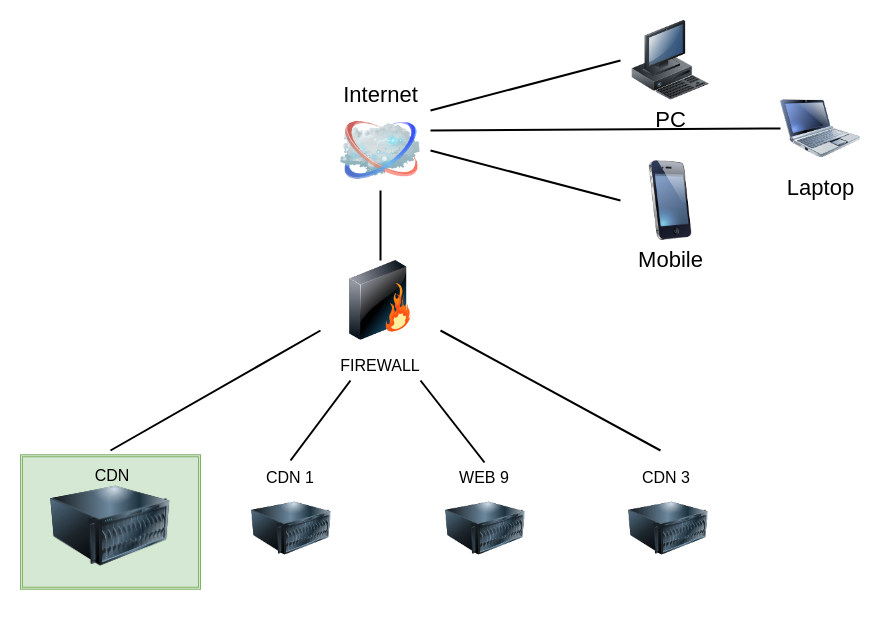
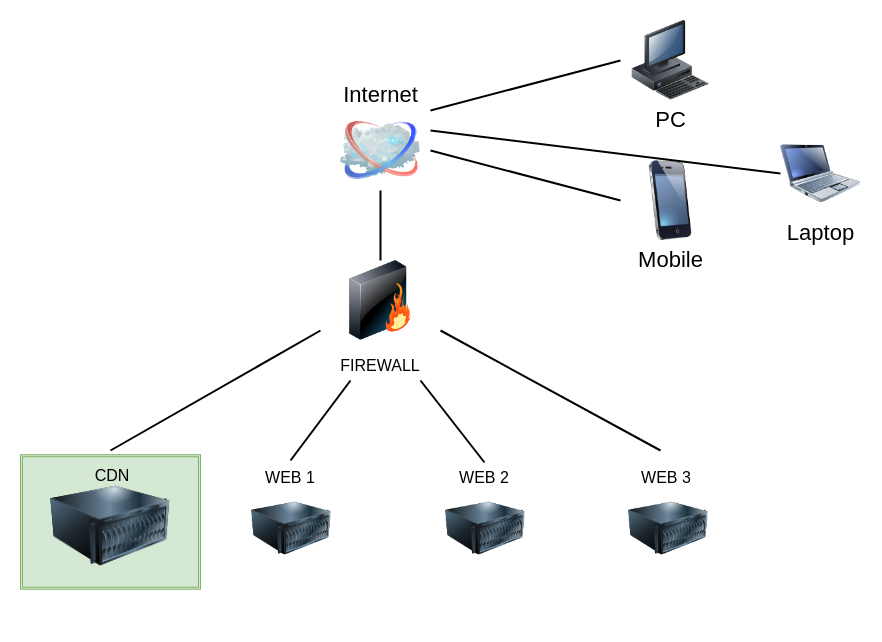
  <mxCell id="0" />
  <mxCell id="1" parent="0" />
  <mxCell id="2" value="Internet" style="image;html=1;labelBackgroundColor=#ffffff;image=img/lib/clip_art/networking/Cloud_128x128.png;rounded=1;shadow=0;comic=0;strokeWidth=2;fontSize=22;labelPosition=center;verticalLabelPosition=top;align=center;verticalAlign=bottom;" parent="1" vertex="1"><mxGeometry x="340" y="110" width="80" height="80" as="geometry" /></mxCell>
  <mxCell id="3" style="edgeStyle=none;rounded=0;html=1;labelBackgroundColor=none;endArrow=none;strokeWidth=2;fontFamily=Verdana;fontSize=22" parent="1" source="4" target="2" edge="1"><mxGeometry relative="1" as="geometry" /></mxCell>
  <mxCell id="4" value="" style="image;html=1;labelBackgroundColor=#ffffff;image=img/lib/clip_art/networking/Firewall_128x128.png;rounded=1;shadow=0;comic=0;strokeWidth=2;fontSize=22;labelPosition=right;verticalLabelPosition=middle;align=left;verticalAlign=middle;" parent="1" vertex="1"><mxGeometry x="340" y="260" width="80" height="80" as="geometry" /></mxCell>
  <mxCell id="5" value="PC" style="image;html=1;labelBackgroundColor=#ffffff;image=img/lib/clip_art/computers/Workstation_128x128.png;rounded=1;shadow=0;comic=0;strokeWidth=2;fontSize=22" parent="1" vertex="1"><mxGeometry x="630" y="20" width="80" height="80" as="geometry" /></mxCell>
  <mxCell id="6" value="Mobile" style="image;html=1;labelBackgroundColor=#ffffff;image=img/lib/clip_art/telecommunication/iPhone_128x128.png;rounded=1;shadow=0;comic=0;strokeWidth=2;fontSize=22" parent="1" vertex="1"><mxGeometry x="630" y="160" width="80" height="80" as="geometry" /></mxCell>
- <mxCell id="7" value="Laptop" style="image;html=1;labelBackgroundColor=#ffffff;image=img/lib/clip_art/computers/Netbook_128x128.png;rounded=1;shadow=0;comic=0;strokeColor=#000000;strokeWidth=2;fillColor=#FFFFFF;fontSize=22;fontColor=#000000;" parent="1" vertex="1"><mxGeometry x="780" y="88" width="80" height="80" as="geometry" /></mxCell>
+ <mxCell id="7" value="Laptop" style="image;html=1;labelBackgroundColor=#ffffff;image=img/lib/clip_art/computers/Netbook_128x128.png;rounded=1;shadow=0;comic=0;strokeColor=#000000;strokeWidth=2;fillColor=#FFFFFF;fontSize=22;fontColor=#000000;" parent="1" vertex="1"><mxGeometry x="780" y="133" width="80" height="80" as="geometry" /></mxCell>
  <mxCell id="8" style="edgeStyle=none;rounded=0;html=1;labelBackgroundColor=none;endArrow=none;strokeWidth=2;fontFamily=Verdana;fontSize=22;exitX=0;exitY=0.5;exitDx=0;exitDy=0;" edge="1" parent="1" source="7"><mxGeometry relative="1" as="geometry"><mxPoint x="390" y="445" as="sourcePoint" /><mxPoint x="430" y="130" as="targetPoint" /></mxGeometry></mxCell>
  <mxCell id="9" style="edgeStyle=none;rounded=0;html=1;labelBackgroundColor=none;endArrow=none;strokeWidth=2;fontFamily=Verdana;fontSize=22;" edge="1" parent="1"><mxGeometry relative="1" as="geometry"><mxPoint x="620" y="60" as="sourcePoint" /><mxPoint x="430" y="110" as="targetPoint" /></mxGeometry></mxCell>
  <mxCell id="10" style="edgeStyle=none;rounded=0;html=1;labelBackgroundColor=none;endArrow=none;strokeWidth=2;fontFamily=Verdana;fontSize=22;" edge="1" parent="1"><mxGeometry relative="1" as="geometry"><mxPoint x="620" y="200" as="sourcePoint" /><mxPoint x="430" y="150" as="targetPoint" /></mxGeometry></mxCell>
  <mxCell id="11" value="" style="group" vertex="1" connectable="0" parent="1"><mxGeometry x="111" y="425" width="638" height="190" as="geometry" /></mxCell>
  <mxCell id="12" value="" style="image;html=1;image=img/lib/clip_art/computers/Server_128x128.png" vertex="1" parent="11"><mxGeometry x="140" y="63" width="80" height="80" as="geometry" /></mxCell>
  <mxCell id="13" value="" style="image;html=1;image=img/lib/clip_art/computers/Server_128x128.png" vertex="1" parent="11"><mxGeometry x="334" y="63" width="80" height="80" as="geometry" /></mxCell>
  <mxCell id="14" value="" style="image;html=1;image=img/lib/clip_art/computers/Server_128x128.png" vertex="1" parent="11"><mxGeometry x="517" y="63" width="80" height="80" as="geometry" /></mxCell>
- <mxCell id="15" value="CDN 1" style="text;strokeColor=none;fillColor=none;html=1;align=center;verticalAlign=middle;whiteSpace=wrap;rounded=0;fontSize=16;" vertex="1" parent="11"><mxGeometry x="149" y="37" width="60" height="30" as="geometry" /></mxCell>
- <mxCell id="16" value="WEB 9" style="text;strokeColor=none;fillColor=none;html=1;align=center;verticalAlign=middle;whiteSpace=wrap;rounded=0;fontSize=16;" vertex="1" parent="11"><mxGeometry x="343" y="37" width="60" height="30" as="geometry" /></mxCell>
- <mxCell id="17" value="CDN 3" style="text;strokeColor=none;fillColor=none;html=1;align=center;verticalAlign=middle;whiteSpace=wrap;rounded=0;fontSize=16;" vertex="1" parent="11"><mxGeometry x="525" y="37" width="60" height="30" as="geometry" /></mxCell>
+ <mxCell id="15" value="WEB 1" style="text;strokeColor=none;fillColor=none;html=1;align=center;verticalAlign=middle;whiteSpace=wrap;rounded=0;fontSize=16;" vertex="1" parent="11"><mxGeometry x="149" y="37" width="60" height="30" as="geometry" /></mxCell>
+ <mxCell id="16" value="WEB 2" style="text;strokeColor=none;fillColor=none;html=1;align=center;verticalAlign=middle;whiteSpace=wrap;rounded=0;fontSize=16;" vertex="1" parent="11"><mxGeometry x="343" y="37" width="60" height="30" as="geometry" /></mxCell>
+ <mxCell id="17" value="WEB 3" style="text;strokeColor=none;fillColor=none;html=1;align=center;verticalAlign=middle;whiteSpace=wrap;rounded=0;fontSize=16;" vertex="1" parent="11"><mxGeometry x="525" y="37" width="60" height="30" as="geometry" /></mxCell>
  <mxCell id="18" style="edgeStyle=none;curved=1;rounded=0;orthogonalLoop=1;jettySize=auto;html=1;entryX=0.5;entryY=0;entryDx=0;entryDy=0;fontSize=12;startSize=8;endSize=8;" edge="1" parent="11" source="16" target="16"><mxGeometry relative="1" as="geometry" /></mxCell>
  <mxCell id="19" value="FIREWALL" style="text;strokeColor=none;fillColor=none;html=1;align=center;verticalAlign=middle;whiteSpace=wrap;rounded=0;fontSize=16;" vertex="1" parent="1"><mxGeometry x="335" y="350" width="90" height="30" as="geometry" /></mxCell>
  <mxCell id="20" style="edgeStyle=none;rounded=0;html=1;labelBackgroundColor=none;endArrow=none;strokeWidth=2;fontFamily=Verdana;fontSize=22;exitX=0.5;exitY=0;exitDx=0;exitDy=0;" edge="1" parent="1"><mxGeometry relative="1" as="geometry"><mxPoint x="320" y="330" as="sourcePoint" /><mxPoint x="110" y="450" as="targetPoint" /></mxGeometry></mxCell>
  <mxCell id="21" style="edgeStyle=none;rounded=0;html=1;labelBackgroundColor=none;endArrow=none;strokeWidth=2;fontFamily=Verdana;fontSize=22;" edge="1" parent="1"><mxGeometry relative="1" as="geometry"><mxPoint x="660" y="450" as="sourcePoint" /><mxPoint x="440" y="330" as="targetPoint" /></mxGeometry></mxCell>
  <mxCell id="22" style="edgeStyle=none;rounded=0;html=1;labelBackgroundColor=none;endArrow=none;strokeWidth=2;fontFamily=Verdana;fontSize=22;" edge="1" parent="1"><mxGeometry relative="1" as="geometry"><mxPoint x="350" y="380" as="sourcePoint" /><mxPoint x="290" y="460" as="targetPoint" /></mxGeometry></mxCell>
  <mxCell id="23" style="edgeStyle=none;rounded=0;html=1;labelBackgroundColor=none;endArrow=none;strokeWidth=2;fontFamily=Verdana;fontSize=22;entryX=0.5;entryY=0;entryDx=0;entryDy=0;" edge="1" parent="1" target="16"><mxGeometry relative="1" as="geometry"><mxPoint x="420" y="380" as="sourcePoint" /><mxPoint x="480" y="450" as="targetPoint" /></mxGeometry></mxCell>
  <mxCell id="24" value="" style="group" vertex="1" connectable="0" parent="1"><mxGeometry x="70" y="460" width="160" height="160" as="geometry" /></mxCell>
  <mxCell id="25" value="" style="shape=ext;double=1;rounded=0;whiteSpace=wrap;html=1;fillColor=#d5e8d4;strokeColor=#82b366;" vertex="1" parent="24"><mxGeometry x="-50" y="-5.75" width="180" height="134.5" as="geometry" /></mxCell>
  <mxCell id="26" value="CDN" style="text;strokeColor=none;fillColor=none;html=1;align=center;verticalAlign=middle;whiteSpace=wrap;rounded=0;fontSize=16;" vertex="1" parent="24"><mxGeometry x="12" width="60" height="30" as="geometry" /></mxCell>
  <mxCell id="27" value="" style="image;html=1;image=img/lib/clip_art/computers/Server_128x128.png" vertex="1" parent="24"><mxGeometry x="-20" y="11" width="120" height="109" as="geometry" /></mxCell>
